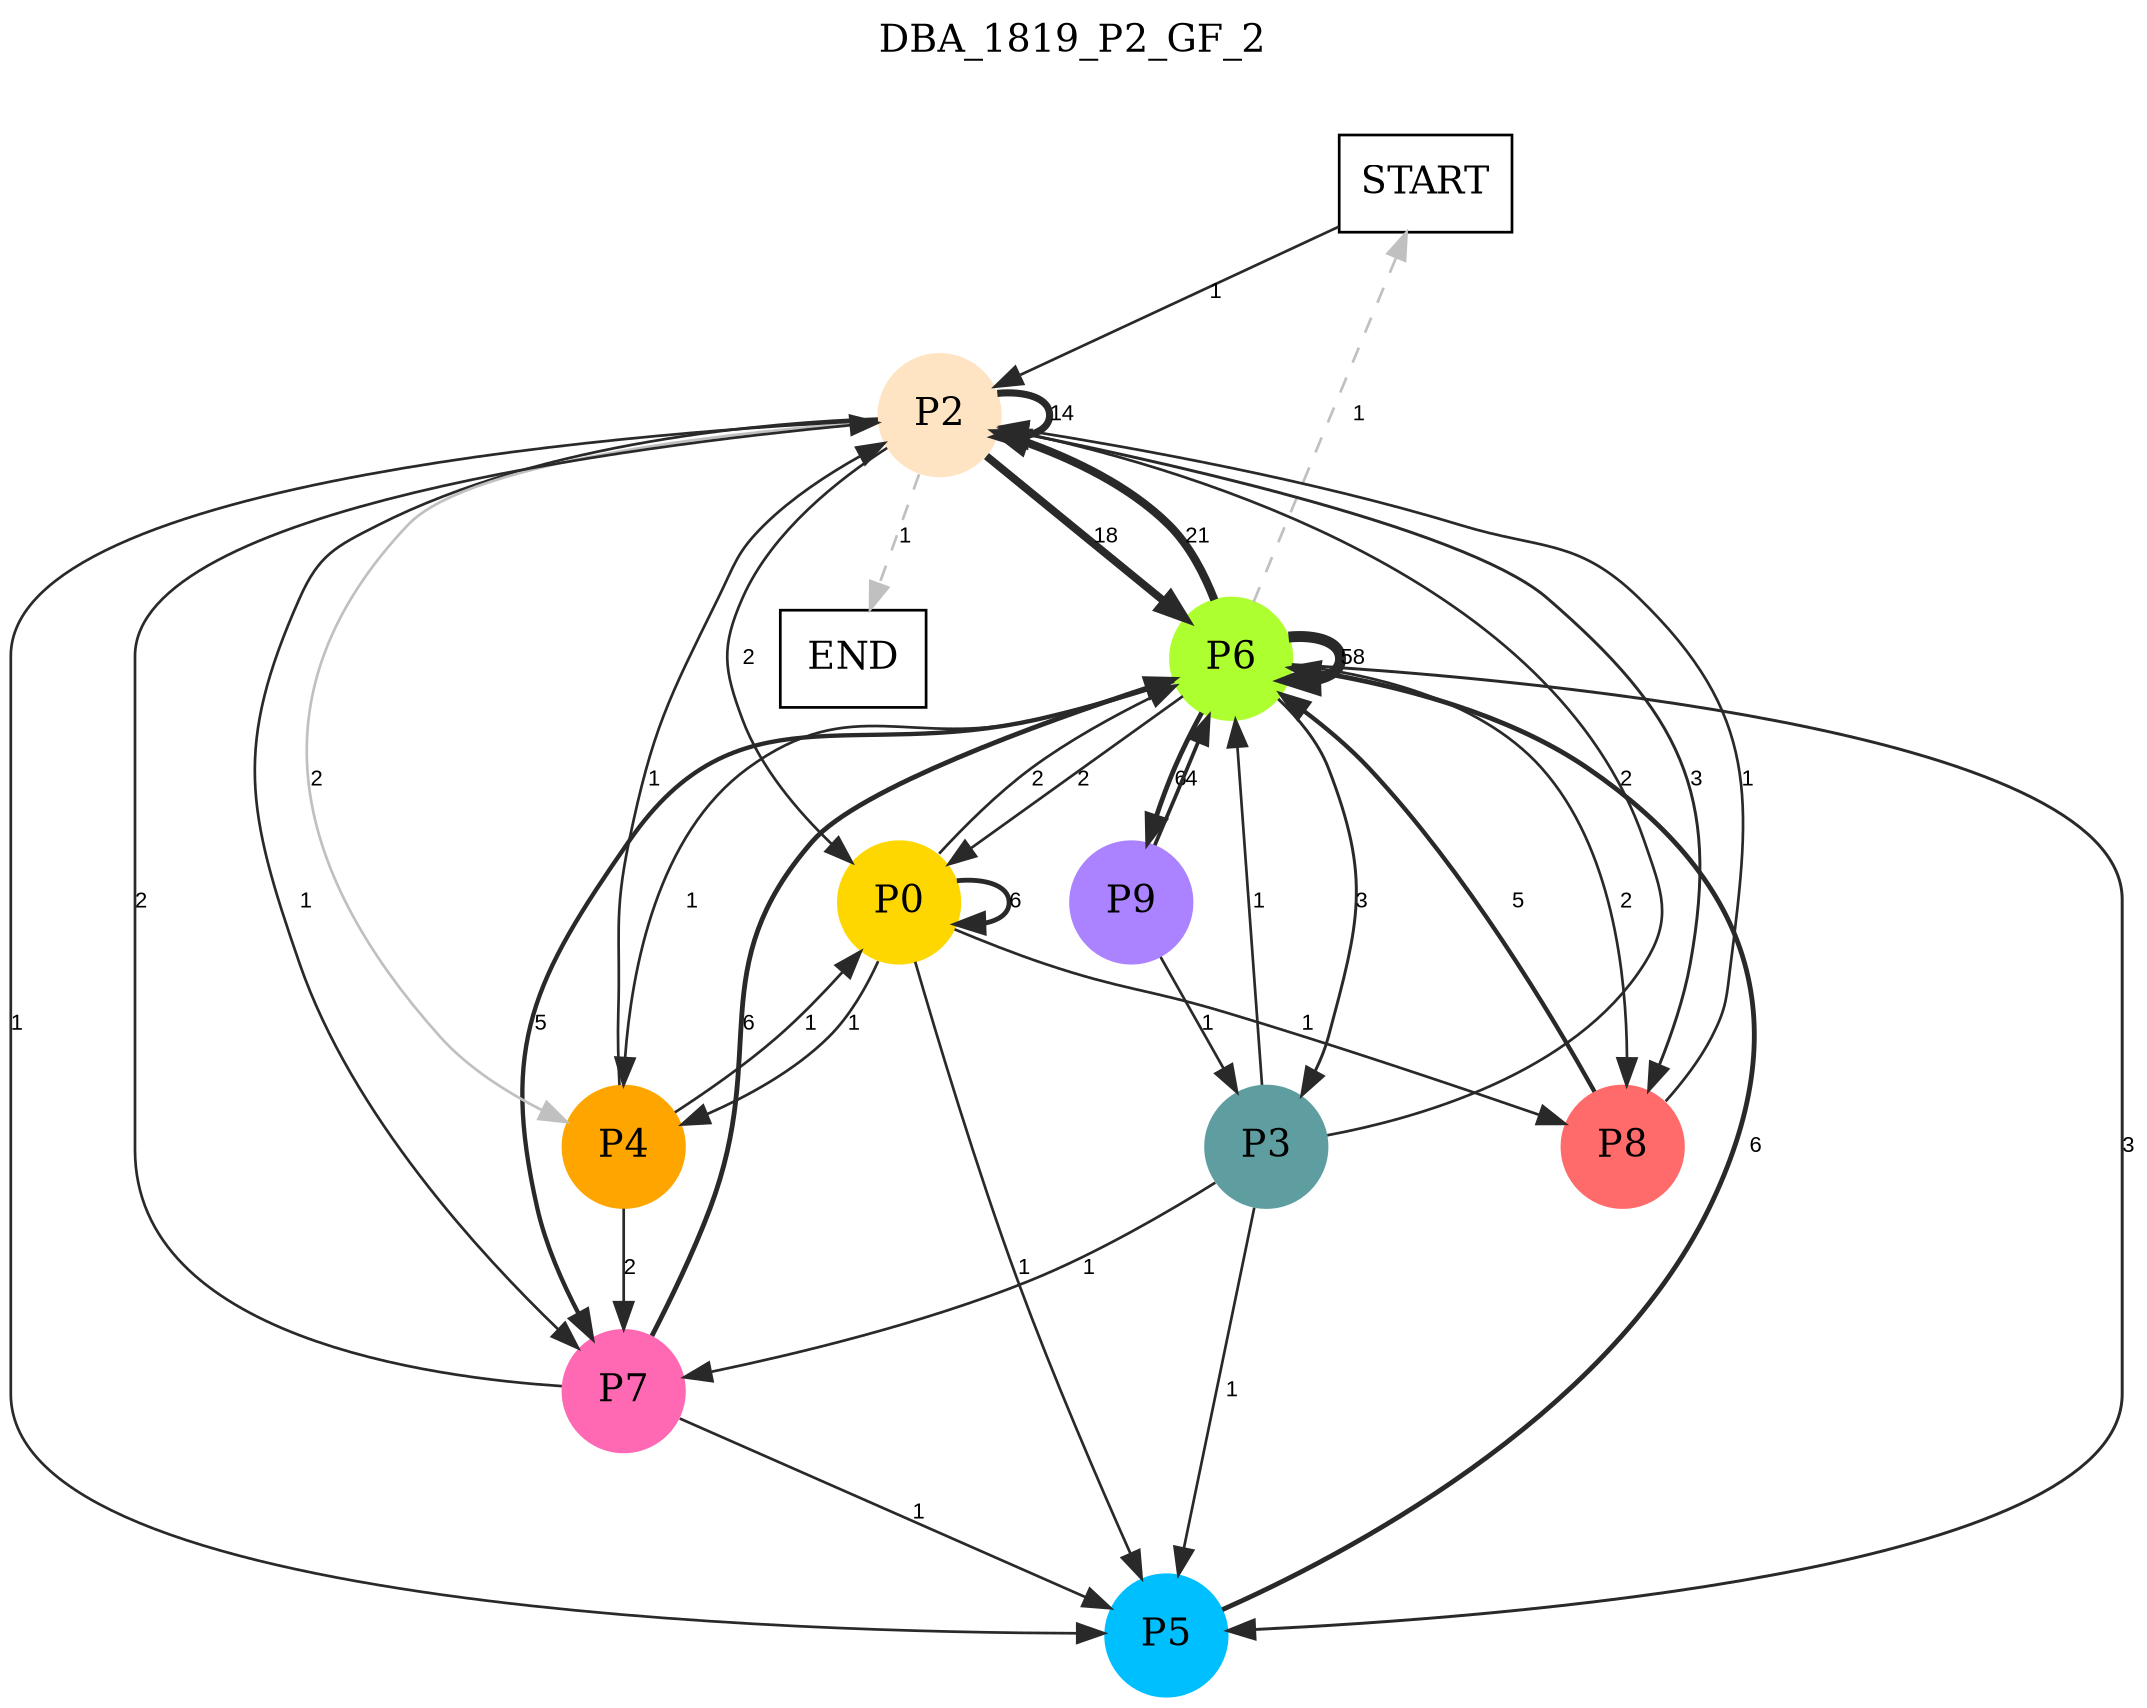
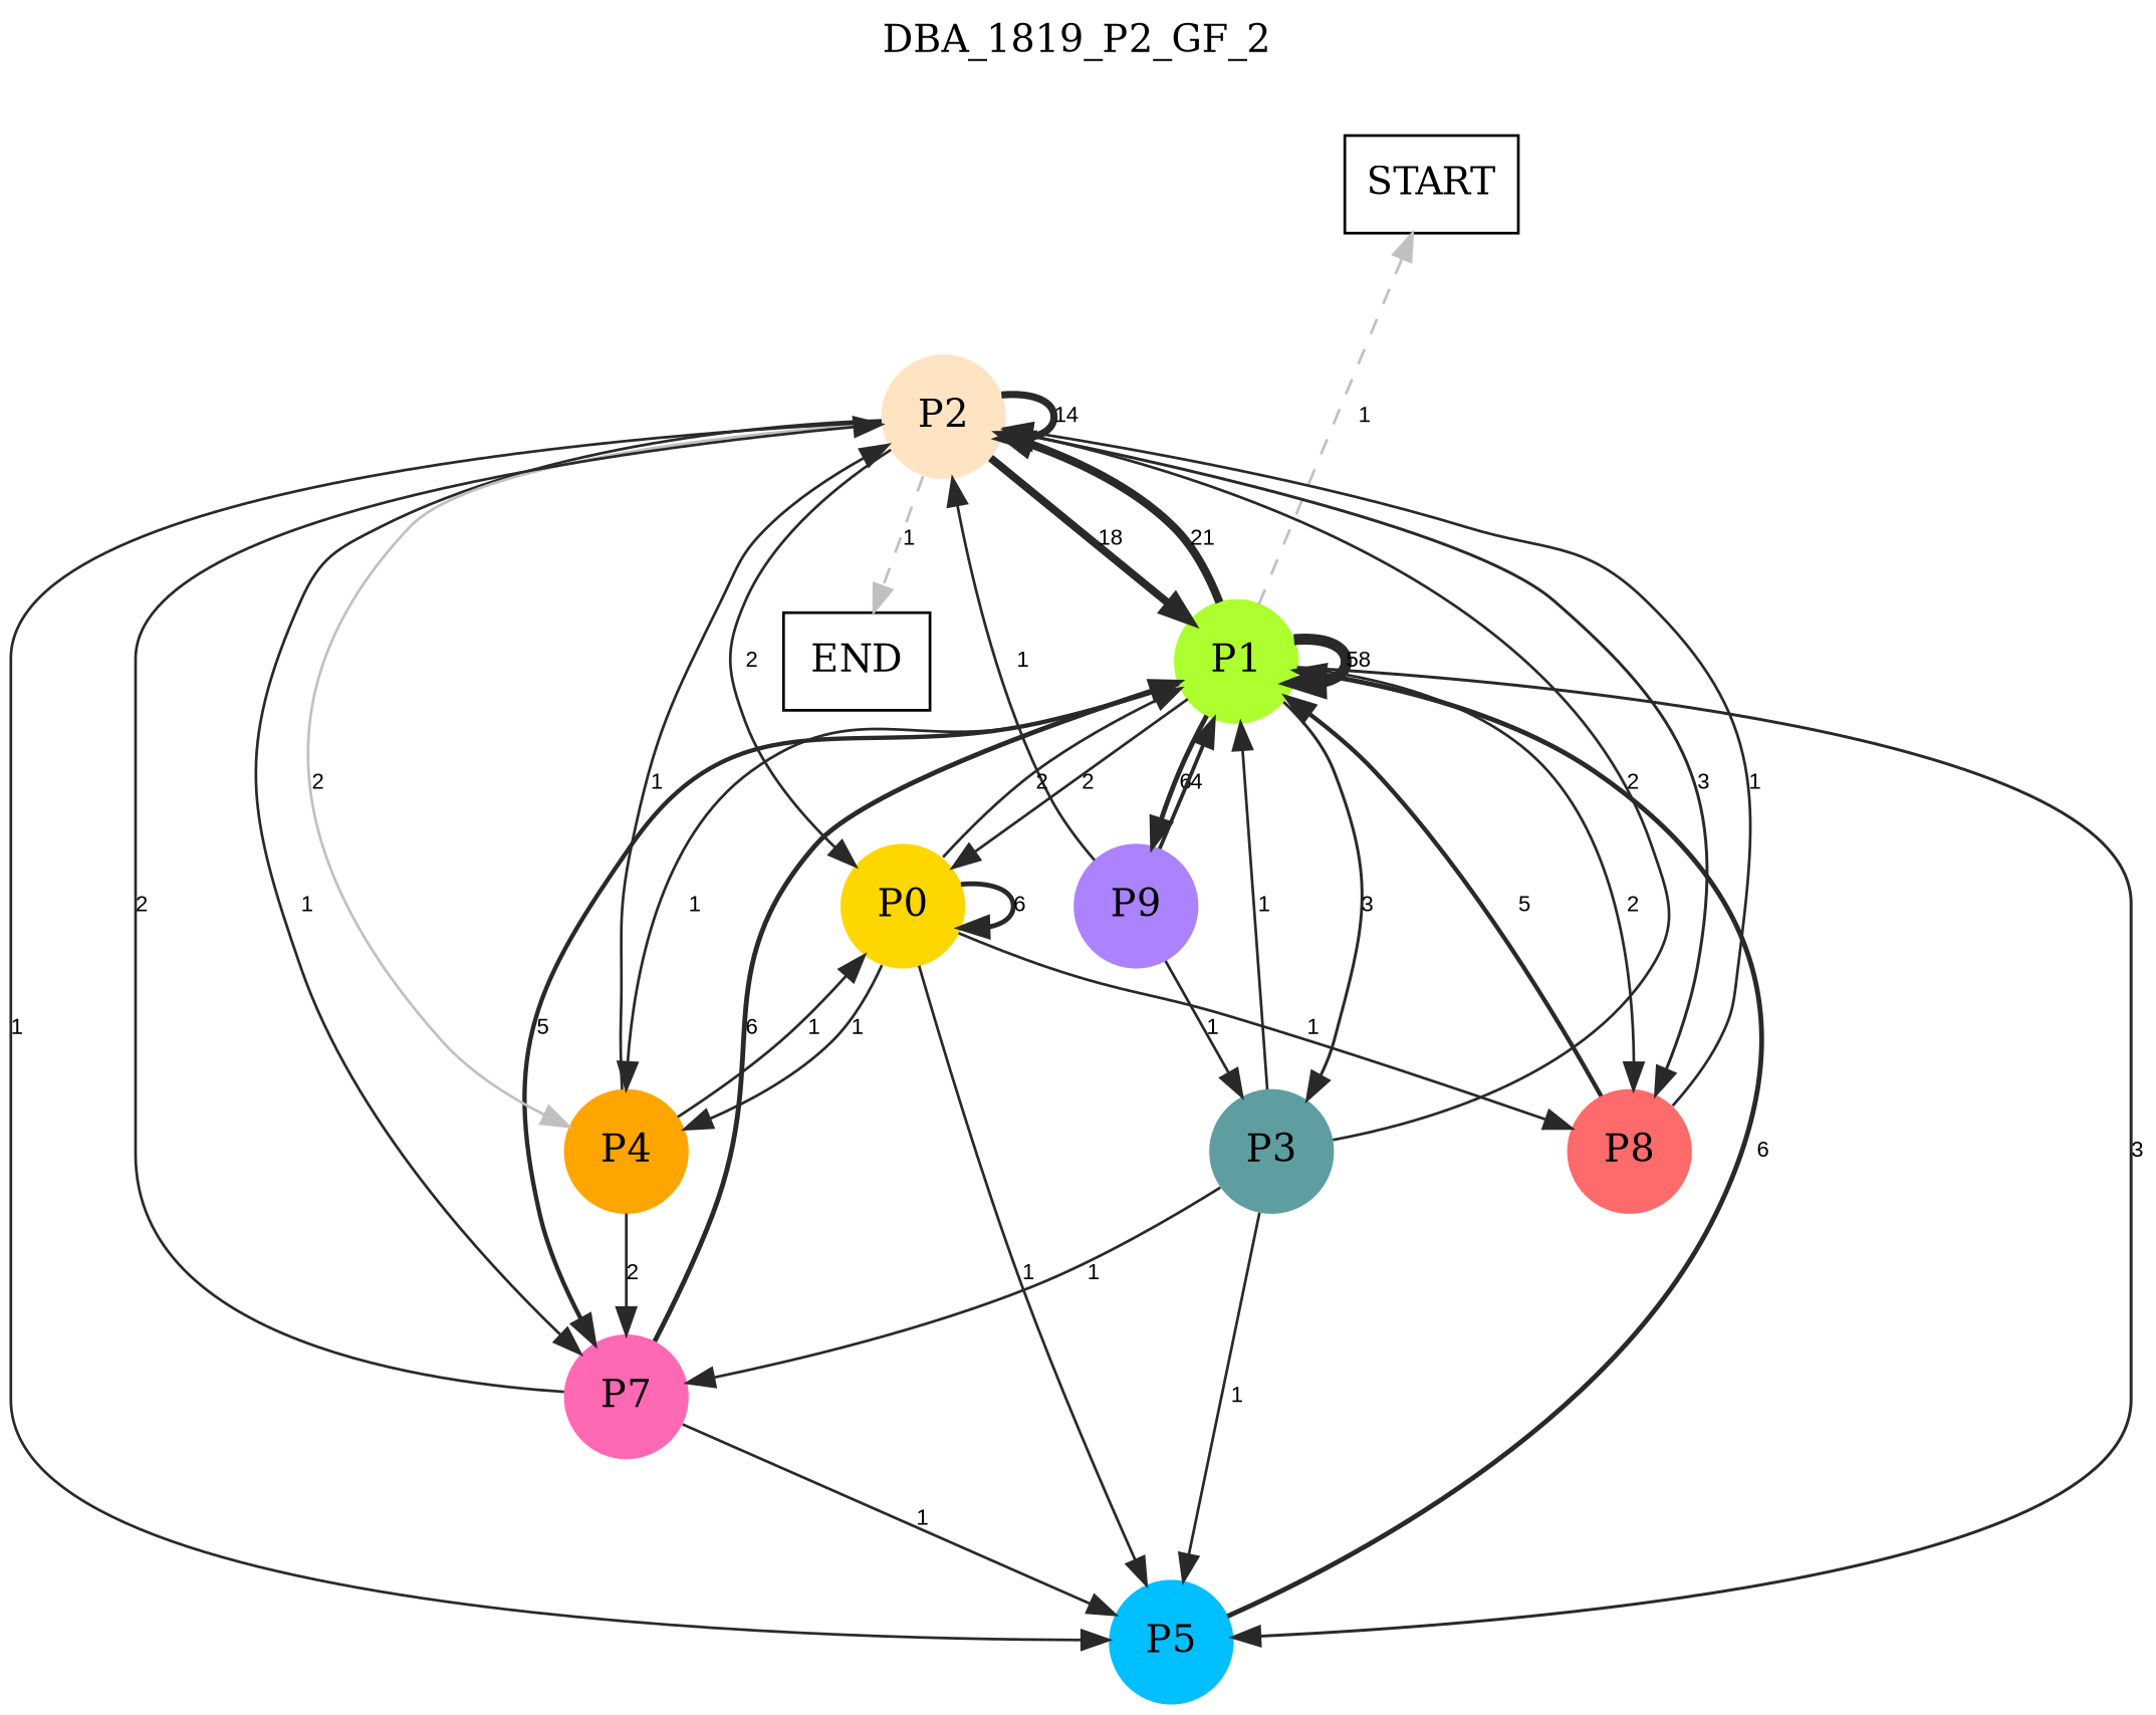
  digraph {
    label=DBA_1819_P2_GF_2
    labelloc=t
    node [color=black shape=circle style=filled]
    edge [color=grey16 fontname=Arial fontsize=8 labelfloat=false penwidth=1]
    START [fillcolor=white shape=box]
-   P1 [color=greenyellow label=P6]
+   P1 [color=greenyellow]
    P9 [color=mediumpurple1]
    P2 [color=bisque]
    P8 [color=indianred1]
    P3 [color=cadetblue]
    P7 [color=hotpink]
    P4 [color=orange]
    P5 [color=deepskyblue]
    n10 [color=gold label=P0]
    END [fillcolor=white shape=box]
    P1 -> START [color=grey label=1 style=dashed penwidth=""]
    P1 -> P1 [label=58 penwidth=4.06044301054642]
    P1 -> P9 [label=6 penwidth=1.79175946922805]
    P1 -> P2 [label=21 penwidth=3.04452243772342]
    P1 -> P8 [label=2]
    P1 -> P3 [label=3 penwidth=1.09861228866811]
    P1 -> P7 [label=5 penwidth=1.6094379124341]
    P1 -> P4 [label=1]
    P1 -> P5 [label=3 penwidth=1.09861228866811]
    P1 -> n10 [label=2]
    P9 -> P1 [label=4 penwidth=1.38629436111989]
-   START -> P2 [label=1]
+   P9 -> P2 [label=1]
    P9 -> P3 [label=1]
    P2 -> P1 [label=18 penwidth=2.89037175789616]
    P2 -> P2 [label=14 penwidth=2.63905732961526]
    P2 -> P8 [label=3 penwidth=1.09861228866811]
    P2 -> P7 [label=1]
    P2 -> P4 [color=grey label=2]
    P2 -> P5 [label=1]
    P2 -> n10 [label=2]
    P2 -> END [color=grey label=1 style=dashed penwidth=""]
    P8 -> P1 [label=5 penwidth=1.6094379124341]
    P8 -> P2 [label=1]
    P3 -> P1 [label=1]
    P3 -> P2 [label=2]
    P3 -> P7 [label=1]
    P3 -> P5 [label=1]
    P7 -> P1 [label=6 penwidth=1.79175946922805]
    P7 -> P2 [label=2]
    P7 -> P5 [label=1]
    P4 -> P2 [label=1]
    P4 -> P7 [label=2]
    P4 -> n10 [label=1]
    P5 -> P1 [label=6 penwidth=1.79175946922805]
    n10 -> P1 [label=2]
    n10 -> P8 [label=1]
    n10 -> P4 [label=1]
    n10 -> P5 [label=1]
    n10 -> n10 [label=6 penwidth=1.79175946922805]
  }
